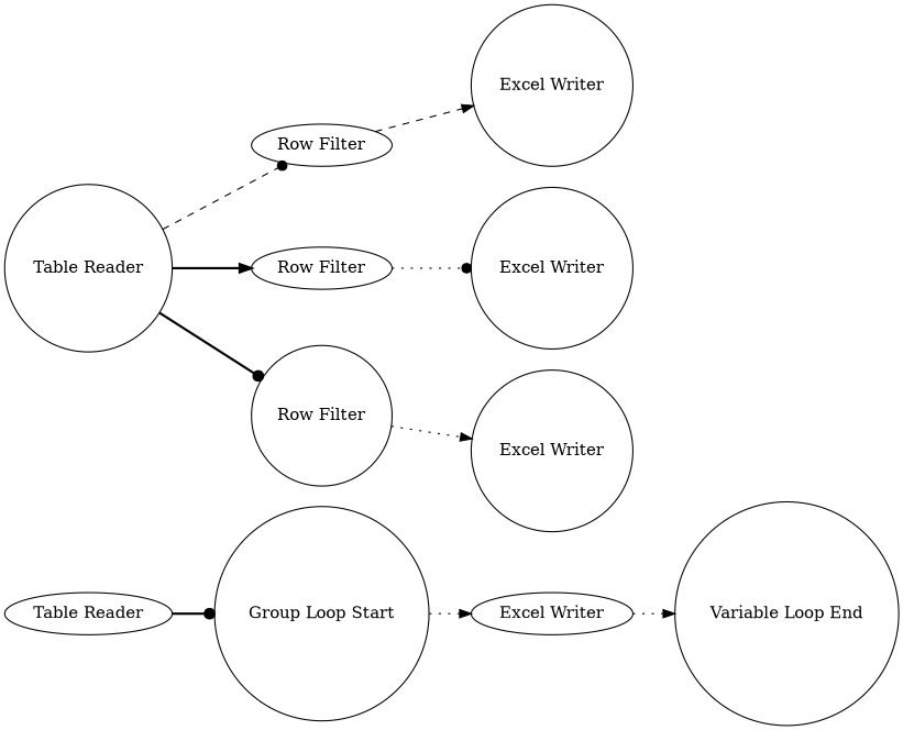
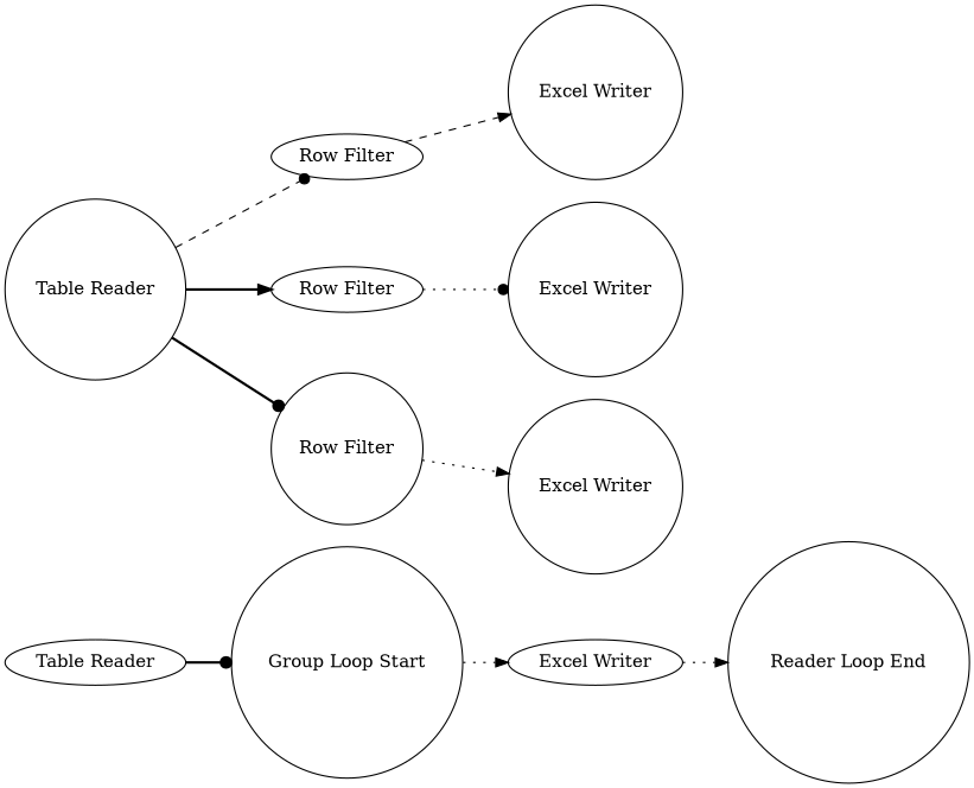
  digraph {
    rankdir=LR
    node [shape=circle]
    edge [style=dotted arrowhead=normal]
    n1 [label="Group Loop Start"]
    n2 [label="Excel Writer" shape=ellipse]
-   n3 [label="Variable Loop End"]
+   n3 [label="Reader Loop End"]
    n4 [label="Table Reader" shape=ellipse]
    n5 [label="Excel Writer"]
    n6 [label="Table Reader"]
    n7 [label="Row Filter" shape=ellipse]
    n8 [label="Row Filter" shape=ellipse]
    n9 [label="Row Filter"]
    n10 [label="Excel Writer"]
    n11 [label="Excel Writer"]
    n1 -> n2
    n2 -> n3
    n4 -> n1 [style=bold arrowhead=dot]
    n6 -> n7 [style=dashed arrowhead=dot]
    n6 -> n8 [style=bold]
    n6 -> n9 [style=bold arrowhead=dot]
    n7 -> n5 [style=dashed]
    n8 -> n10 [arrowhead=dot]
    n9 -> n11
  }
